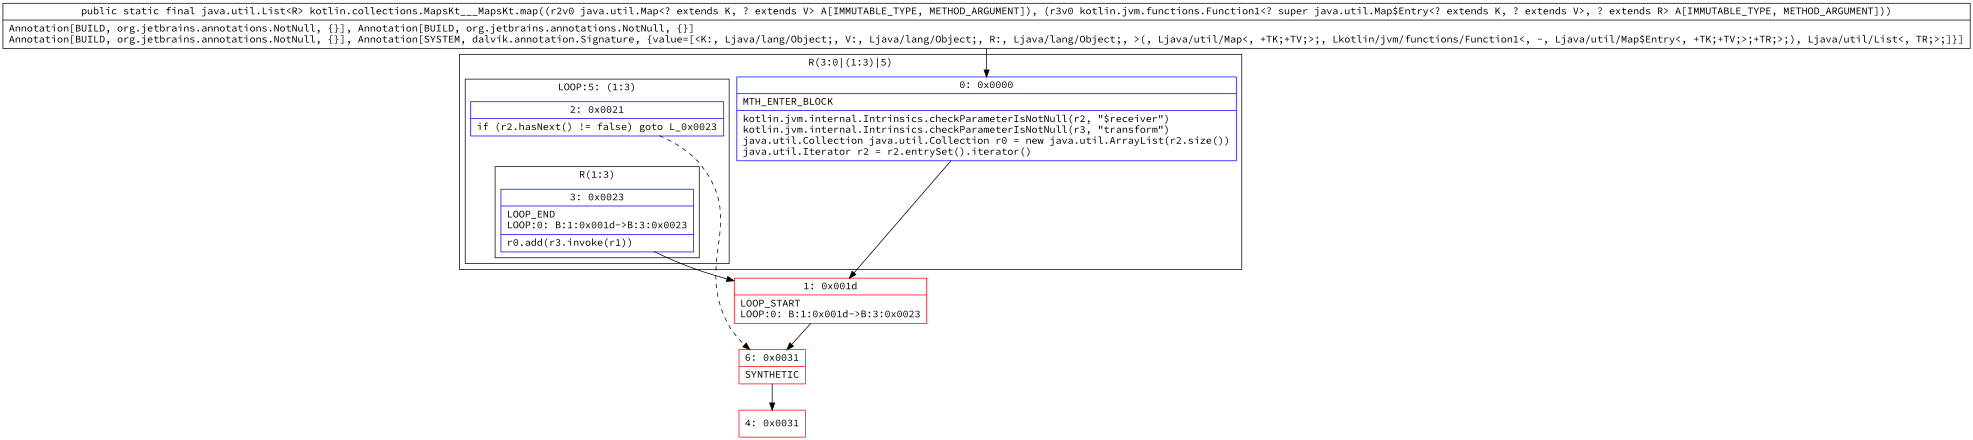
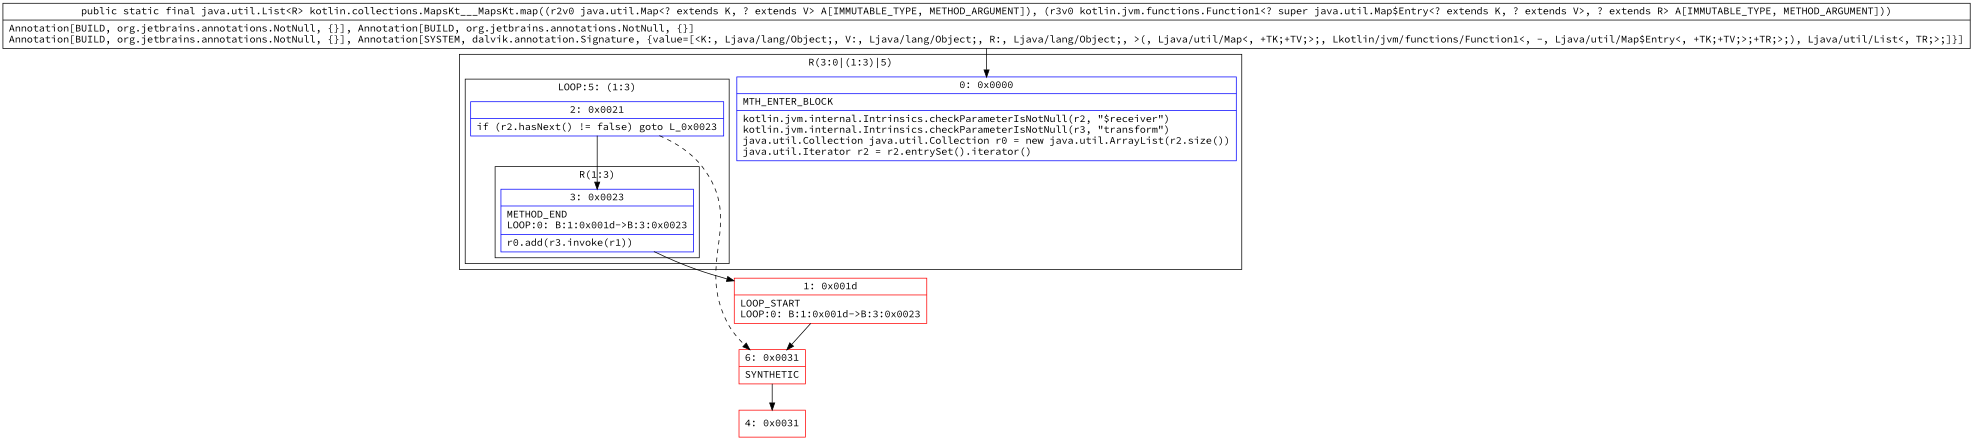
  digraph {
    fontname="Source Code Pro"
    node [color=blue fontname="Source Code Pro" shape=record]
    edge [fontname="Source Code Pro"]
-   n1 [label="{3\:\ 0x0023|LOOP_END\lLOOP:0: B:1:0x001d\-\>B:3:0x0023\l|r0.add(r3.invoke(r1))\l}"]
+   n1 [label="{3\:\ 0x0023|METHOD_END\lLOOP:0: B:1:0x001d\-\>B:3:0x0023\l|r0.add(r3.invoke(r1))\l}"]
    n2 [label="{2\:\ 0x0021|if (r2.hasNext() != false) goto L_0x0023\l}"]
    n3 [label="{0\:\ 0x0000|MTH_ENTER_BLOCK\l|kotlin.jvm.internal.Intrinsics.checkParameterIsNotNull(r2, \"$receiver\")\lkotlin.jvm.internal.Intrinsics.checkParameterIsNotNull(r3, \"transform\")\ljava.util.Collection java.util.Collection r0 = new java.util.ArrayList(r2.size())\ljava.util.Iterator r2 = r2.entrySet().iterator()\l}"]
    n4 [color=red label="{1\:\ 0x001d|LOOP_START\lLOOP:0: B:1:0x001d\-\>B:3:0x0023\l}"]
    n5 [color=red label="{6\:\ 0x0031|SYNTHETIC\l}"]
    n6 [color=red label="{4\:\ 0x0031}"]
    n7 [label="{public static final java.util.List\<R\> kotlin.collections.MapsKt___MapsKt.map((r2v0 java.util.Map\<? extends K, ? extends V\> A[IMMUTABLE_TYPE, METHOD_ARGUMENT]), (r3v0 kotlin.jvm.functions.Function1\<? super java.util.Map$Entry\<? extends K, ? extends V\>, ? extends R\> A[IMMUTABLE_TYPE, METHOD_ARGUMENT]))  | Annotation[BUILD, org.jetbrains.annotations.NotNull, \{\}], Annotation[BUILD, org.jetbrains.annotations.NotNull, \{\}]\lAnnotation[BUILD, org.jetbrains.annotations.NotNull, \{\}], Annotation[SYSTEM, dalvik.annotation.Signature, \{value=[\<K:, Ljava\/lang\/Object;, V:, Ljava\/lang\/Object;, R:, Ljava\/lang\/Object;, \>(, Ljava\/util\/Map\<, +TK;+TV;\>;, Lkotlin\/jvm\/functions\/Function1\<, \-, Ljava\/util\/Map$Entry\<, +TK;+TV;\>;+TR;\>;), Ljava\/util\/List\<, TR;\>;]\}]\l}" color=""]
    subgraph cluster_1 {
      label="R(3:0|(1:3)|5)"
      n3
      subgraph cluster_2 {
        label="LOOP:5: (1:3)"
        n2
        subgraph cluster_3 {
          label="R(1:3)"
          n1
        }
      }
    }
    n1 -> n4
+   n2 -> n1
    n2 -> n5 [style=dashed]
-   n3 -> n4
    n4 -> n5
    n5 -> n6
    n7 -> n3
  }
